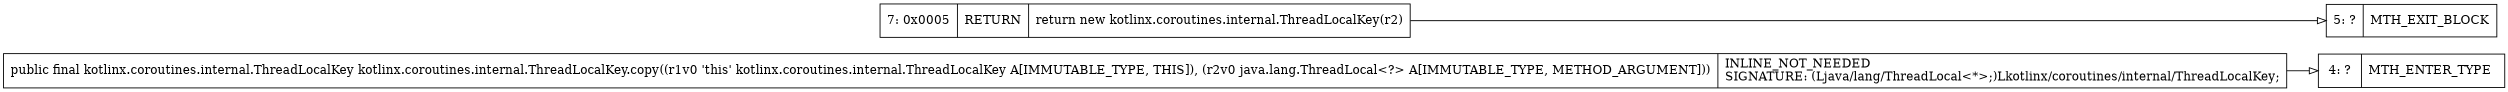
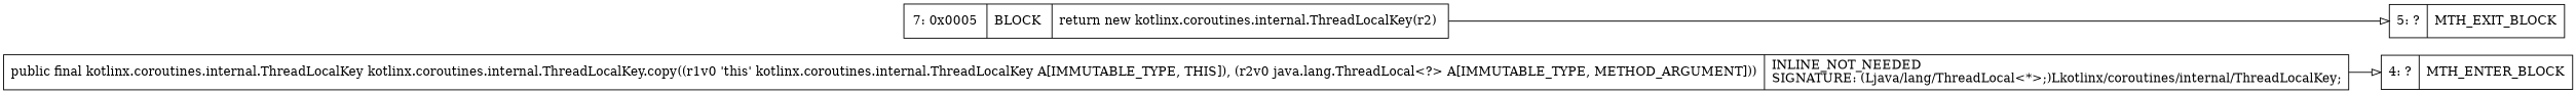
  digraph {
    rankdir=LR
    node [shape=record]
    edge [arrowhead=onormal style=solid]
-   n1 [label="{4\:\ ?|MTH_ENTER_TYPE\l}"]
-   n2 [label="{7\:\ 0x0005|RETURN\l|return new kotlinx.coroutines.internal.ThreadLocalKey(r2)\l}"]
+   n1 [label="{4\:\ ?|MTH_ENTER_BLOCK\l}"]
+   n2 [label="{7\:\ 0x0005|BLOCK\l|return new kotlinx.coroutines.internal.ThreadLocalKey(r2)\l}"]
    n3 [label="{5\:\ ?|MTH_EXIT_BLOCK\l}"]
    n4 [label="{public final kotlinx.coroutines.internal.ThreadLocalKey kotlinx.coroutines.internal.ThreadLocalKey.copy((r1v0 'this' kotlinx.coroutines.internal.ThreadLocalKey A[IMMUTABLE_TYPE, THIS]), (r2v0 java.lang.ThreadLocal\<?\> A[IMMUTABLE_TYPE, METHOD_ARGUMENT]))  | INLINE_NOT_NEEDED\lSIGNATURE: (Ljava\/lang\/ThreadLocal\<*\>;)Lkotlinx\/coroutines\/internal\/ThreadLocalKey;\l}"]
    n2 -> n3
    n4 -> n1
  }
